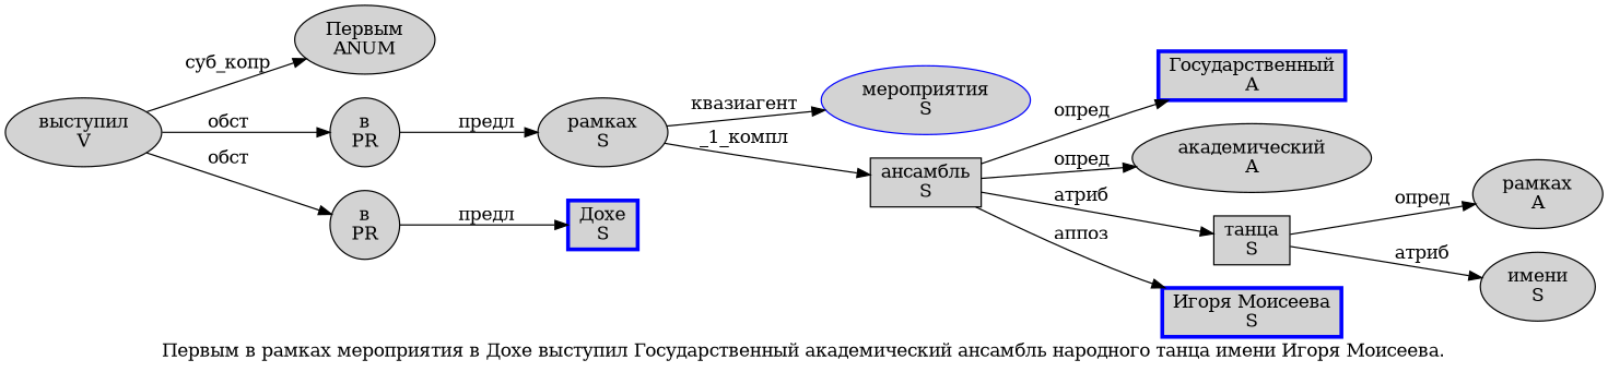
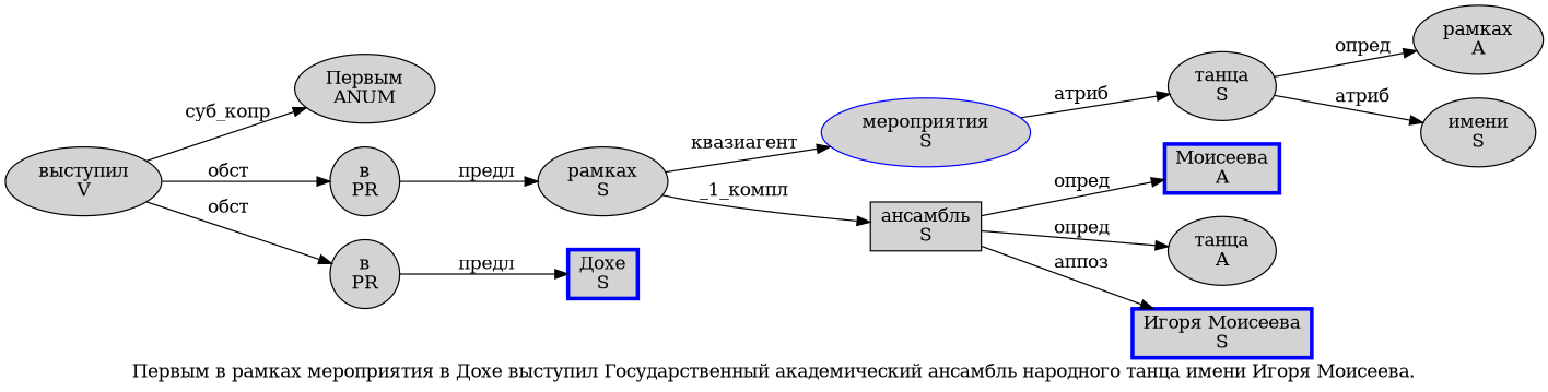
  digraph {
    label="Первым в рамках мероприятия в Дохе выступил Государственный академический ансамбль народного танца имени Игоря Моисеева."
    rankdir=LR
    node [fillcolor=lightgray penwidth=1 shape=ellipse style=filled]
    n1 [label="Первым\nANUM"]
    n2 [label="в\nPR"]
    n3 [label="рамках\nS"]
    n4 [color=blue label="мероприятия\nS"]
    n5 [label="ансамбль\nS" shape=box]
    n6 [label="в\nPR"]
    n7 [color=blue label="Дохе\nS" penwidth=3 shape=box]
    n8 [label="выступил\nV"]
-   n9 [color=blue label="Государственный\nA" penwidth=3 shape=box]
-   n10 [label="академический\nA"]
-   n11 [label="танца\nS" shape=box]
+   n9 [color=blue label="Моисеева\nA" penwidth=3 shape=box]
+   n10 [label="танца\nA"]
+   n11 [label="танца\nS"]
    n12 [color=blue label="Игоря Моисеева\nS" penwidth=3 shape=box]
    n13 [label="рамках\nA"]
    n14 [label="имени\nS"]
    n2 -> n3 [label="предл"]
    n3 -> n4 [label="квазиагент"]
    n3 -> n5 [label="_1_компл"]
    n5 -> n9 [label="опред"]
    n5 -> n10 [label="опред"]
-   n5 -> n11 [label="атриб"]
+   n4 -> n11 [label="атриб"]
    n5 -> n12 [label="аппоз"]
    n6 -> n7 [label="предл"]
    n8 -> n1 [label="суб_копр"]
    n8 -> n2 [label="обст"]
    n8 -> n6 [label="обст"]
    n11 -> n13 [label="опред"]
    n11 -> n14 [label="атриб"]
  }
